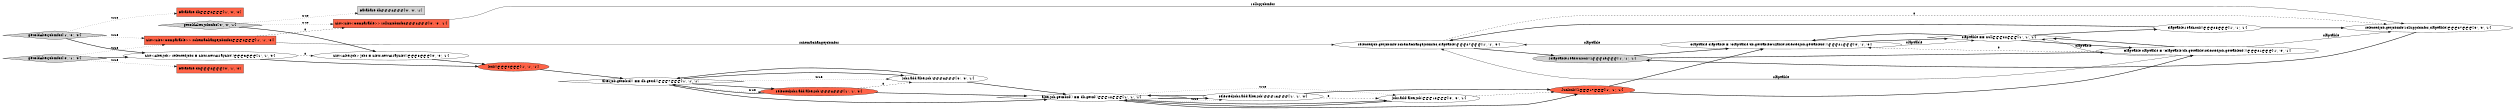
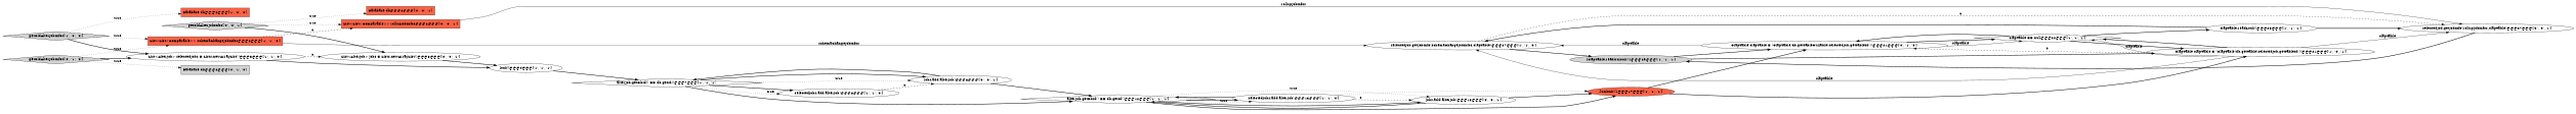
  digraph {
    rankdir=LR
    node [fillcolor=white shape=ellipse style=filled]
    edge [style=bold]
    n1 [fillcolor=tomato label="List<List<Comparable>> schemaChangeJobInfos@@@2@@@['1', '1', '0']" shape=box]
    n2 [label="selectedJob.getJobInfo(schemaChangeJobInfos,olapTable)@@@27@@@['1', '1', '0']"]
    n3 [fillcolor=tomato label="List<List<Comparable>> rollupJobInfos@@@2@@@['0', '0', '1']" shape=box]
    n4 [fillcolor=lightgray label="{olapTable.readUnlock()}@@@29@@@['1', '1', '1']"]
    n5 [label="selectedJob.getJobInfo(rollupJobInfos,olapTable)@@@27@@@['0', '0', '1']"]
    n6 [label="olapTable == null@@@22@@@['1', '1', '1']" shape=diamond]
    n7 [label="OlapTable olapTable = (OlapTable)db.getTableNullable(selectedJob.getTableId())@@@21@@@['0', '1', '0']"]
    n8 [label="olapTable.readLock()@@@25@@@['1', '1', '1']"]
    n9 [label="OlapTable olapTable = (OlapTable)db.getTable(selectedJob.getTableId())@@@21@@@['1', '0', '1']"]
    n10 [label="alterJob.getDbId() == db.getId()@@@7@@@['1', '1', '1']" shape=diamond]
    n11 [label="alterJob.getDbId() == db.getId()@@@12@@@['1', '1', '1']" shape=diamond]
    n12 [label="jobs.add(alterJob)@@@8@@@['0', '0', '1']"]
-   n13 [fillcolor=tomato label="selectedJobs.add(alterJob)@@@8@@@['1', '1', '0']"]
+   n13 [label="selectedJobs.add(alterJob)@@@8@@@['1', '1', '0']"]
    n14 [label="selectedJobs.add(alterJob)@@@13@@@['1', '1', '0']"]
    n15 [label="jobs.add(alterJob)@@@13@@@['0', '0', '1']"]
    n16 [fillcolor=tomato label="{unlock()}@@@17@@@['1', '1', '1']"]
    n17 [fillcolor=lightgray label="getOldAlterJobInfos['1', '0', '0']" shape=diamond]
    n18 [label="List<AlterJob> selectedJobs = Lists.newArrayList()@@@3@@@['1', '1', '0']"]
    n19 [fillcolor=tomato label="Database db@@@2@@@['1', '0', '0']" shape=box]
    n20 [label="List<AlterJob> jobs = Lists.newArrayList()@@@3@@@['0', '0', '1']"]
-   n21 [fillcolor=tomato label="lock()@@@4@@@['1', '1', '1']"]
-   n22 [fillcolor=tomato label="Database db@@@2@@@['0', '1', '0']" shape=box]
-   n23 [fillcolor=lightgray label="Database db@@@2@@@['0', '0', '1']" shape=box]
+   n21 [label="lock()@@@4@@@['1', '1', '1']"]
+   n22 [fillcolor=lightgray label="Database db@@@2@@@['0', '1', '0']" shape=box]
+   n23 [fillcolor=tomato label="Database db@@@2@@@['0', '0', '1']" shape=box]
    n24 [fillcolor=lightgray label="getOldAlterJobInfos['0', '0', '1']" shape=diamond]
    n25 [fillcolor=lightgray label="getOldAlterJobInfos['0', '1', '0']" shape=diamond]
    n1 -> n2 [label=schemaChangeJobInfos style=solid]
    n1 -> n3 [label=0 style=dashed]
    n2 -> n4
    n2 -> n5 [label=0 style=dashed]
    n3 -> n5 [label=rollupJobInfos style=solid]
    n4 -> n7
    n4 -> n9
    n5 -> n4
    n6 -> n7
    n6 -> n8
    n6 -> n9
    n7 -> n2 [label=olapTable style=solid]
    n7 -> n6
    n7 -> n6 [label=olapTable style=solid]
    n8 -> n2
    n8 -> n5
    n9 -> n2 [label=olapTable style=solid]
    n9 -> n5 [label=olapTable style=solid]
    n9 -> n6 [label=olapTable style=solid]
    n9 -> n6
    n9 -> n7 [label=0 style=dashed]
    n10 -> n11
    n10 -> n12
    n10 -> n12 [label=true style=dotted]
    n10 -> n13
    n10 -> n13 [label=true style=dotted]
    n11 -> n14 [label=true style=dotted]
    n11 -> n14
    n11 -> n15
    n11 -> n15 [label=true style=dotted]
    n11 -> n16
    n12 -> n10
    n12 -> n11
-   n13 -> n10
-   n13 -> n11
    n13 -> n12 [label=0 style=dashed]
    n14 -> n11
    n14 -> n15 [label=0 style=dashed]
-   n14 -> n16
+   n14 -> n16 [style=dotted]
    n15 -> n11
-   n15 -> n16 [style=dashed]
+   n15 -> n16
    n16 -> n7
    n16 -> n9
    n17 -> n1 [label=true style=dotted]
    n17 -> n18
    n17 -> n19 [label=true style=dotted]
    n18 -> n20 [label=0 style=dashed]
    n18 -> n21
    n20 -> n21
    n21 -> n10
    n24 -> n3 [label=true style=dotted]
    n24 -> n20
    n24 -> n23 [label=true style=dotted]
    n25 -> n1 [label=true style=dotted]
    n25 -> n18
    n25 -> n22 [label=true style=dotted]
  }
